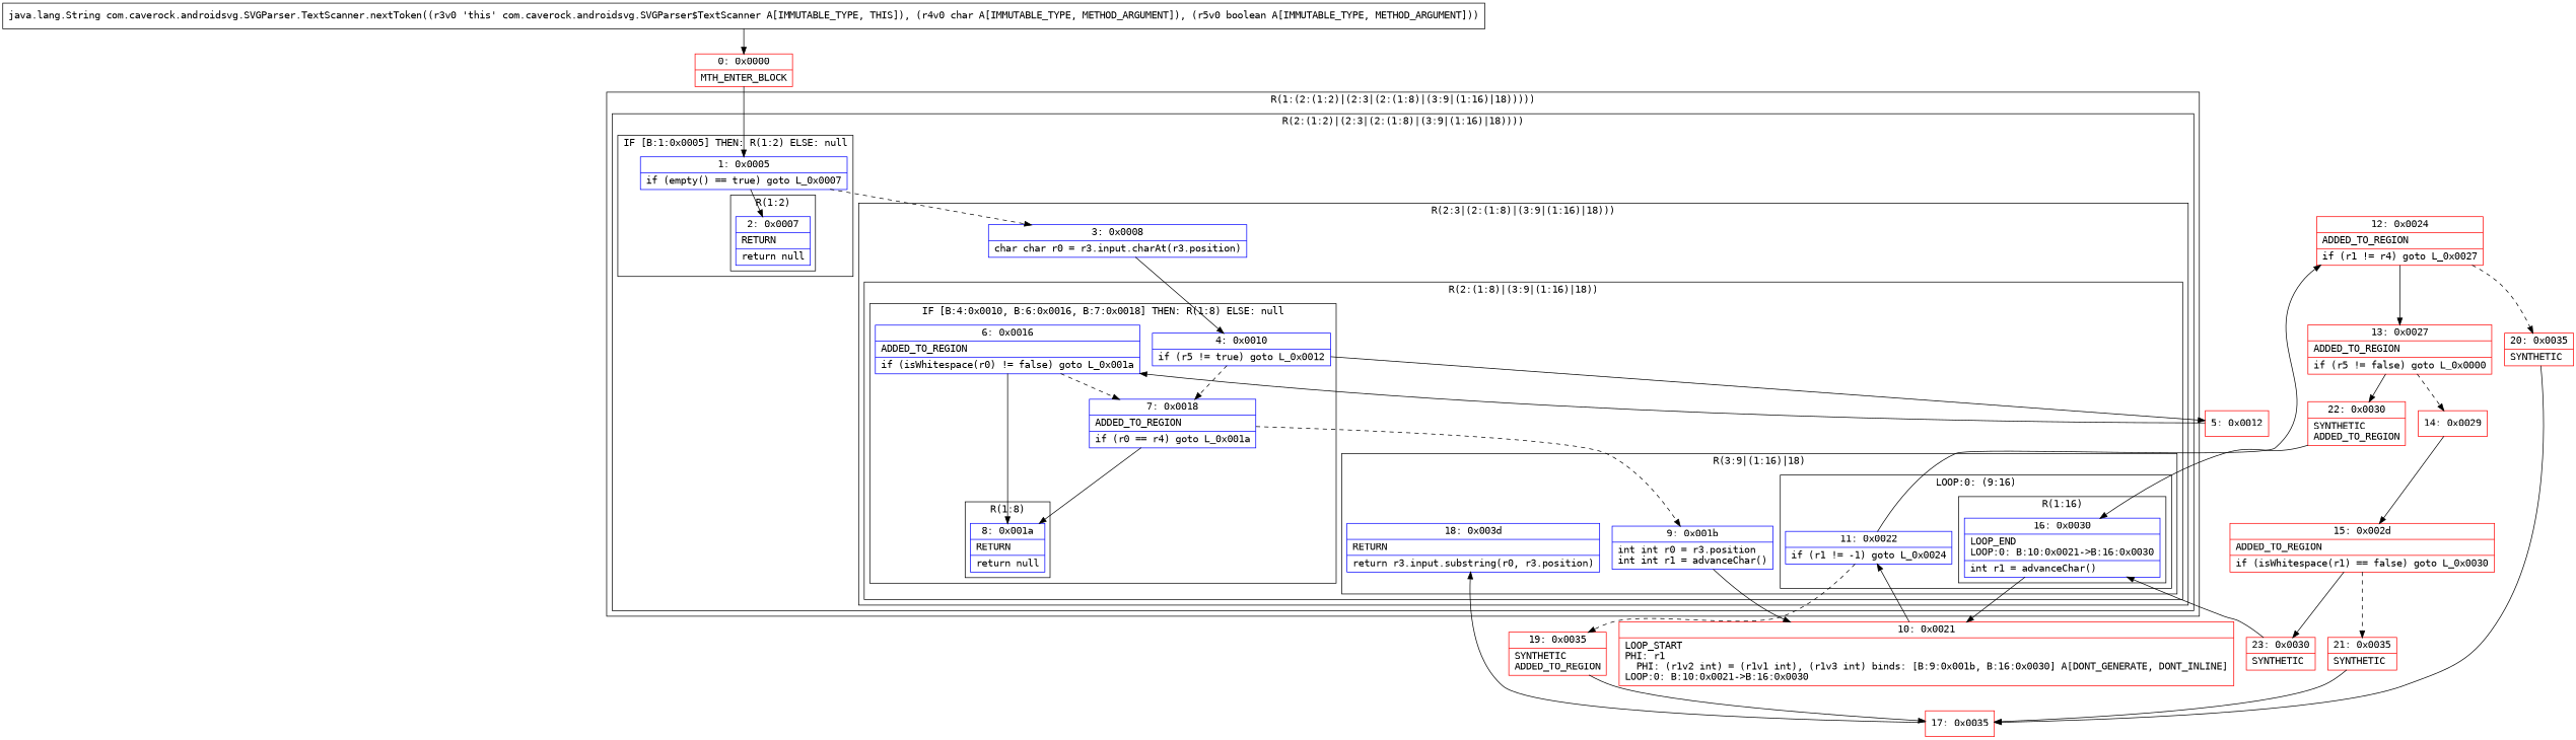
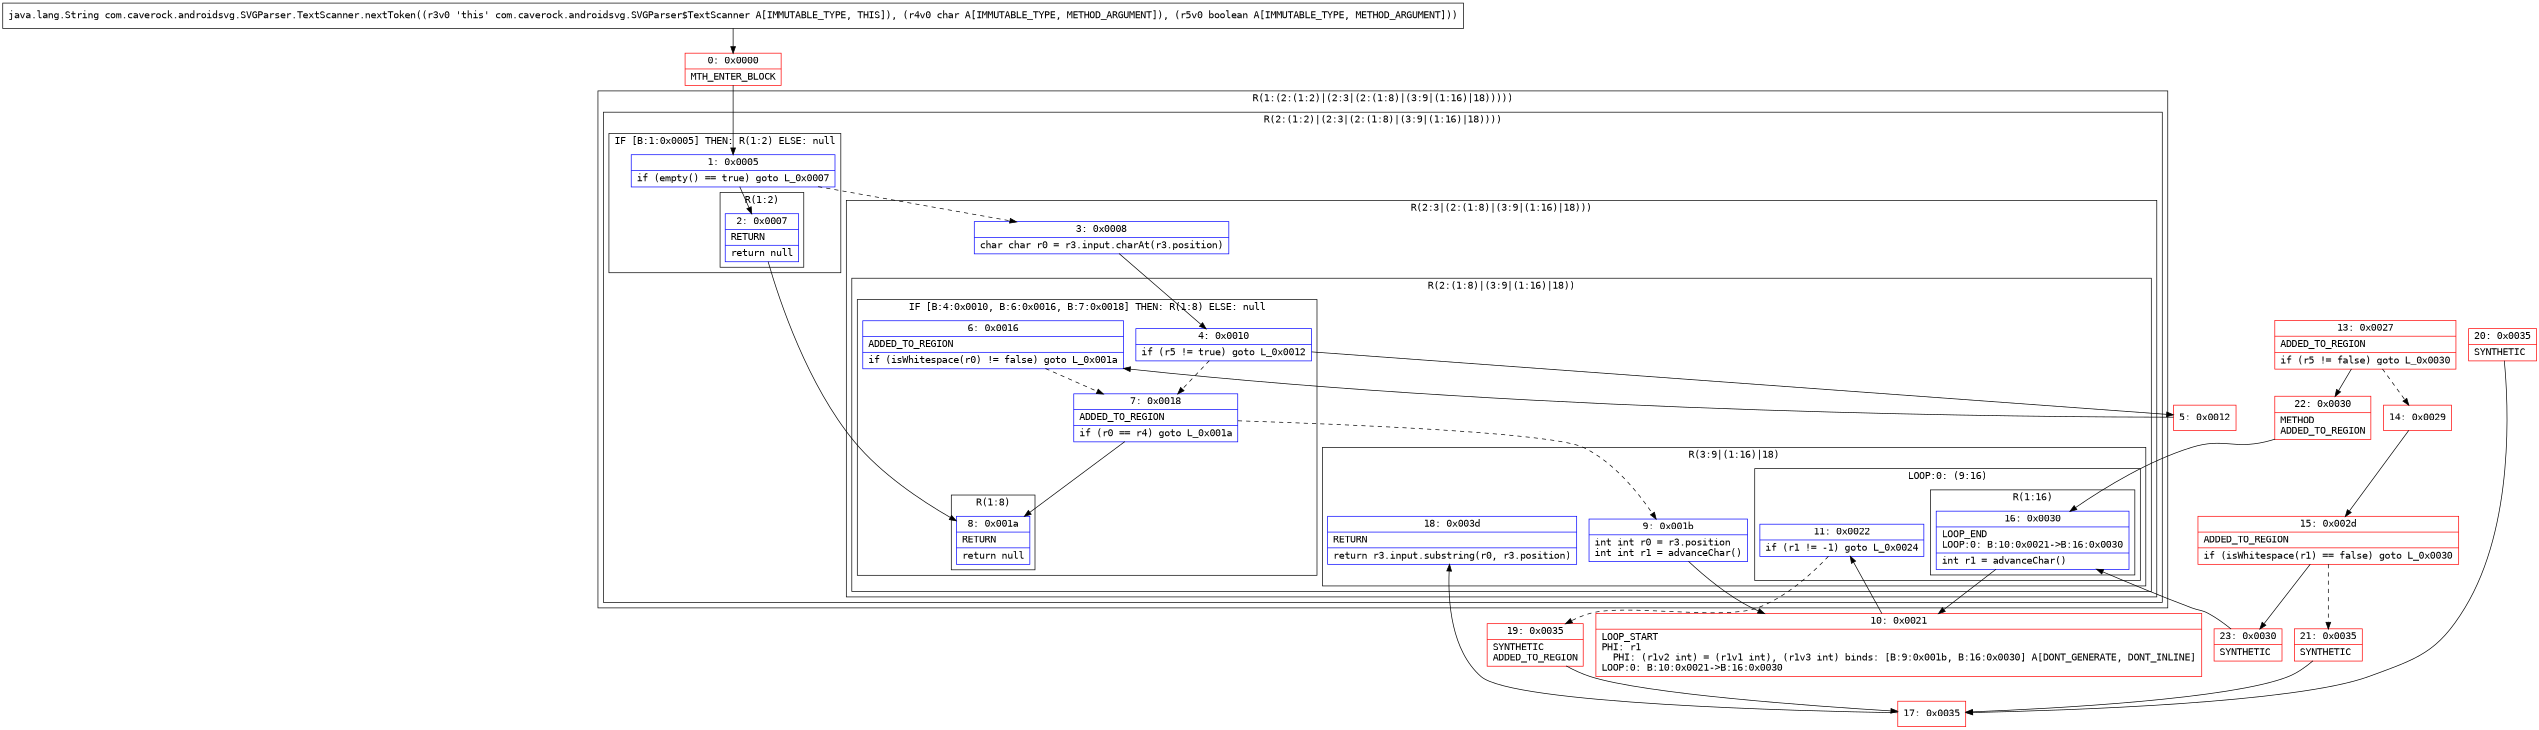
  digraph {
    fontname="DejaVu Sans Mono"
    node [color=red fontname="DejaVu Sans Mono" shape=record]
    edge [fontname="DejaVu Sans Mono"]
    n1 [color=blue label="{2\:\ 0x0007|RETURN\l|return null\l}"]
    n2 [color=blue label="{1\:\ 0x0005|if (empty() == true) goto L_0x0007\l}"]
    n3 [color=blue label="{8\:\ 0x001a|RETURN\l|return null\l}"]
    n4 [color=blue label="{4\:\ 0x0010|if (r5 != true) goto L_0x0012\l}"]
    n5 [color=blue label="{6\:\ 0x0016|ADDED_TO_REGION\l|if (isWhitespace(r0) != false) goto L_0x001a\l}"]
    n6 [color=blue label="{7\:\ 0x0018|ADDED_TO_REGION\l|if (r0 == r4) goto L_0x001a\l}"]
    n7 [color=blue label="{16\:\ 0x0030|LOOP_END\lLOOP:0: B:10:0x0021\-\>B:16:0x0030\l|int r1 = advanceChar()\l}"]
    n8 [color=blue label="{11\:\ 0x0022|if (r1 != \-1) goto L_0x0024\l}"]
    n9 [color=blue label="{9\:\ 0x001b|int int r0 = r3.position\lint int r1 = advanceChar()\l}"]
    n10 [color=blue label="{18\:\ 0x003d|RETURN\l|return r3.input.substring(r0, r3.position)\l}"]
    n11 [color=blue label="{3\:\ 0x0008|char char r0 = r3.input.charAt(r3.position)\l}"]
    n12 [label="{5\:\ 0x0012}"]
    n13 [label="{10\:\ 0x0021|LOOP_START\lPHI: r1 \l  PHI: (r1v2 int) = (r1v1 int), (r1v3 int) binds: [B:9:0x001b, B:16:0x0030] A[DONT_GENERATE, DONT_INLINE]\lLOOP:0: B:10:0x0021\-\>B:16:0x0030\l}"]
-   n14 [label="{12\:\ 0x0024|ADDED_TO_REGION\l|if (r1 != r4) goto L_0x0027\l}"]
    n15 [label="{19\:\ 0x0035|SYNTHETIC\lADDED_TO_REGION\l}"]
-   n16 [label="{13\:\ 0x0027|ADDED_TO_REGION\l|if (r5 != false) goto L_0x0000\l}"]
+   n16 [label="{13\:\ 0x0027|ADDED_TO_REGION\l|if (r5 != false) goto L_0x0030\l}"]
    n17 [label="{20\:\ 0x0035|SYNTHETIC\l}"]
    n18 [label="{17\:\ 0x0035}"]
    n19 [label="{0\:\ 0x0000|MTH_ENTER_BLOCK\l}"]
    n20 [label="{14\:\ 0x0029}"]
-   n21 [label="{22\:\ 0x0030|SYNTHETIC\lADDED_TO_REGION\l}"]
+   n21 [label="{22\:\ 0x0030|METHOD\lADDED_TO_REGION\l}"]
    n22 [label="{15\:\ 0x002d|ADDED_TO_REGION\l|if (isWhitespace(r1) == false) goto L_0x0030\l}"]
    n23 [label="{21\:\ 0x0035|SYNTHETIC\l}"]
    n24 [label="{23\:\ 0x0030|SYNTHETIC\l}"]
    n25 [label="{java.lang.String com.caverock.androidsvg.SVGParser.TextScanner.nextToken((r3v0 'this' com.caverock.androidsvg.SVGParser$TextScanner A[IMMUTABLE_TYPE, THIS]), (r4v0 char A[IMMUTABLE_TYPE, METHOD_ARGUMENT]), (r5v0 boolean A[IMMUTABLE_TYPE, METHOD_ARGUMENT])) }" color=""]
    subgraph cluster_1 {
      label="R(1:(2:(1:2)|(2:3|(2:(1:8)|(3:9|(1:16)|18)))))"
      subgraph cluster_2 {
        label="R(2:(1:2)|(2:3|(2:(1:8)|(3:9|(1:16)|18))))"
        subgraph cluster_3 {
          label="IF [B:1:0x0005] THEN: R(1:2) ELSE: null"
          n2
          subgraph cluster_4 {
            label="R(1:2)"
            n1
          }
        }
        subgraph cluster_5 {
          label="R(2:3|(2:(1:8)|(3:9|(1:16)|18)))"
          n11
          subgraph cluster_6 {
            label="R(2:(1:8)|(3:9|(1:16)|18))"
            subgraph cluster_7 {
              label="IF [B:4:0x0010, B:6:0x0016, B:7:0x0018] THEN: R(1:8) ELSE: null"
              n4
              n5
              n6
              subgraph cluster_8 {
                label="R(1:8)"
                n3
              }
            }
            subgraph cluster_9 {
              label="R(3:9|(1:16)|18)"
              n9
              n10
              subgraph cluster_10 {
                label="LOOP:0: (9:16)"
                n8
                subgraph cluster_11 {
                  label="R(1:16)"
                  n7
                }
              }
            }
          }
        }
      }
    }
    n2 -> n1
    n2 -> n11 [style=dashed]
    n4 -> n6 [style=dashed]
    n4 -> n12
-   n5 -> n3
+   n1 -> n3
    n5 -> n6 [style=dashed]
    n6 -> n3
    n6 -> n9 [style=dashed]
    n7 -> n13
-   n8 -> n14
    n8 -> n15 [style=dashed]
    n9 -> n13
    n11 -> n4
    n12 -> n5
    n13 -> n8
-   n14 -> n16
-   n14 -> n17 [style=dashed]
    n15 -> n18
    n16 -> n20 [style=dashed]
    n16 -> n21
    n17 -> n18
    n18 -> n10
    n19 -> n2
    n20 -> n22
    n21 -> n7
    n22 -> n23 [style=dashed]
    n22 -> n24
    n23 -> n18
    n24 -> n7
    n25 -> n19
  }
